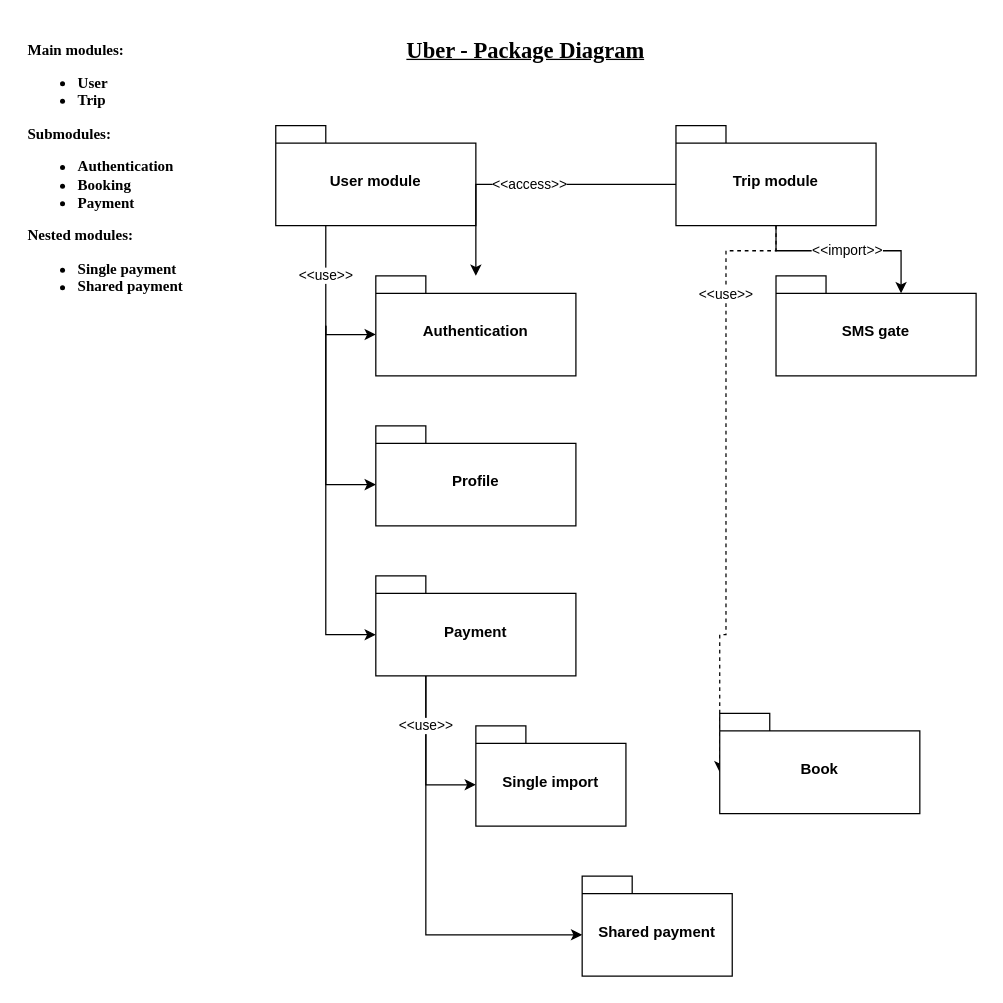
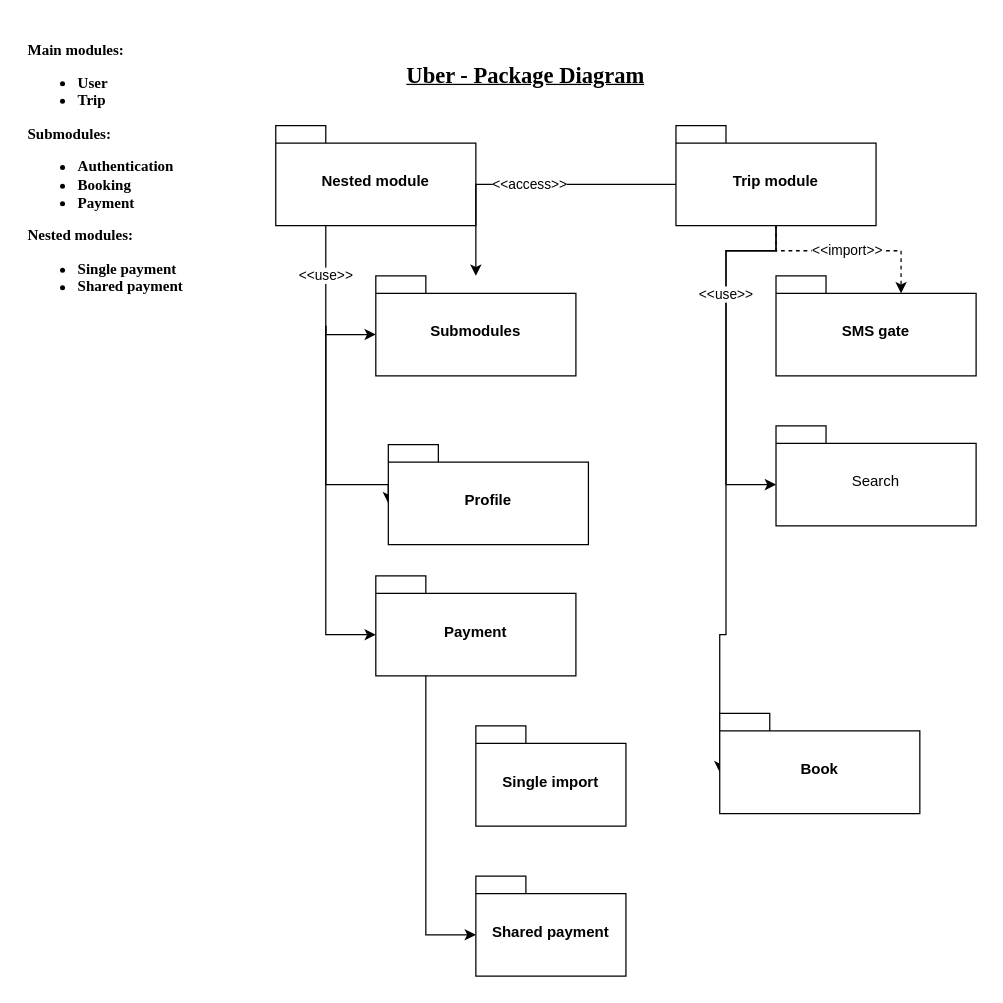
  <mxCell id="0" />
  <mxCell id="1" parent="0" />
  <mxCell id="2" value="Main modules:&lt;br&gt;&lt;ul&gt;&lt;li&gt;User&lt;/li&gt;&lt;li&gt;Trip&lt;/li&gt;&lt;/ul&gt;&lt;div&gt;Submodules:&lt;/div&gt;&lt;div&gt;&lt;ul&gt;&lt;li&gt;Authentication&lt;/li&gt;&lt;li&gt;Booking&lt;/li&gt;&lt;li&gt;Payment&lt;/li&gt;&lt;/ul&gt;&lt;div&gt;Nested modules:&lt;/div&gt;&lt;/div&gt;&lt;div&gt;&lt;ul&gt;&lt;li&gt;Single payment&lt;/li&gt;&lt;li&gt;Shared payment&lt;/li&gt;&lt;/ul&gt;&lt;/div&gt;" style="text;html=1;strokeColor=none;fillColor=none;align=left;verticalAlign=middle;whiteSpace=wrap;rounded=0;fontFamily=Coming Soon;fontSource=https%3A%2F%2Ffonts.googleapis.com%2Fcss%3Ffamily%3DComing%2BSoon;fontStyle=1" parent="1" vertex="1"><mxGeometry x="20" y="20" width="200" height="240" as="geometry" /></mxCell>
- <mxCell id="3" value="&lt;h2&gt;Uber - Package Diagram&lt;/h2&gt;" style="text;html=1;strokeColor=none;fillColor=none;align=center;verticalAlign=middle;whiteSpace=wrap;rounded=0;fontFamily=Coming Soon;fontSource=https%3A%2F%2Ffonts.googleapis.com%2Fcss%3Ffamily%3DComing%2BSoon;fontStyle=5" parent="1" vertex="1"><mxGeometry x="260" y="20" width="320" height="40" as="geometry" /></mxCell>
+ <mxCell id="3" value="&lt;h2&gt;Uber - Package Diagram&lt;/h2&gt;" style="text;html=1;strokeColor=none;fillColor=none;align=center;verticalAlign=middle;whiteSpace=wrap;rounded=0;fontFamily=Coming Soon;fontSource=https%3A%2F%2Ffonts.googleapis.com%2Fcss%3Ffamily%3DComing%2BSoon;fontStyle=5" parent="1" vertex="1"><mxGeometry x="260" y="40" width="320" height="40" as="geometry" /></mxCell>
  <mxCell id="4" value="&amp;lt;&amp;lt;use&amp;gt;&amp;gt;" style="edgeStyle=orthogonalEdgeStyle;rounded=0;orthogonalLoop=1;jettySize=auto;html=1;exitX=0.25;exitY=1;exitDx=0;exitDy=0;exitPerimeter=0;entryX=0;entryY=0;entryDx=0;entryDy=47;entryPerimeter=0;" edge="1" parent="1" source="7" target="13"><mxGeometry x="-0.37" relative="1" as="geometry"><mxPoint as="offset" /></mxGeometry></mxCell>
  <mxCell id="5" style="edgeStyle=orthogonalEdgeStyle;rounded=0;orthogonalLoop=1;jettySize=auto;html=1;entryX=0;entryY=0;entryDx=0;entryDy=47;entryPerimeter=0;" edge="1" parent="1" target="14"><mxGeometry relative="1" as="geometry"><mxPoint x="260" y="260" as="sourcePoint" /><Array as="points"><mxPoint x="260" y="387" /></Array></mxGeometry></mxCell>
  <mxCell id="6" style="edgeStyle=orthogonalEdgeStyle;rounded=0;orthogonalLoop=1;jettySize=auto;html=1;entryX=0;entryY=0;entryDx=0;entryDy=47;entryPerimeter=0;" edge="1" parent="1" target="17"><mxGeometry relative="1" as="geometry"><mxPoint x="260" y="260" as="sourcePoint" /><Array as="points"><mxPoint x="260" y="507" /></Array></mxGeometry></mxCell>
- <mxCell id="7" value="User module" style="shape=folder;fontStyle=1;spacingTop=10;tabWidth=40;tabHeight=14;tabPosition=left;html=1;whiteSpace=wrap;" vertex="1" parent="1"><mxGeometry x="220" y="100" width="160" height="80" as="geometry" /></mxCell>
+ <mxCell id="7" value="Nested module" style="shape=folder;fontStyle=1;spacingTop=10;tabWidth=40;tabHeight=14;tabPosition=left;html=1;whiteSpace=wrap;" vertex="1" parent="1"><mxGeometry x="220" y="100" width="160" height="80" as="geometry" /></mxCell>
  <mxCell id="8" value="&amp;lt;&amp;lt;access&amp;gt;&amp;gt;" style="edgeStyle=orthogonalEdgeStyle;rounded=0;orthogonalLoop=1;jettySize=auto;html=1;exitX=0;exitY=0;exitDx=0;exitDy=47;exitPerimeter=0;" edge="1" parent="1" source="12" target="13"><mxGeometry relative="1" as="geometry" /></mxCell>
- <mxCell id="9" value="&amp;lt;&amp;lt;import&amp;gt;&amp;gt;" style="edgeStyle=orthogonalEdgeStyle;rounded=0;orthogonalLoop=1;jettySize=auto;html=1;exitX=0.5;exitY=1;exitDx=0;exitDy=0;exitPerimeter=0;entryX=0;entryY=0;entryDx=100;entryDy=14;entryPerimeter=0;" edge="1" parent="1" source="12" target="20"><mxGeometry relative="1" as="geometry" /></mxCell>
- <mxCell id="11" value="&amp;lt;&amp;lt;use&amp;gt;&amp;gt;" style="edgeStyle=orthogonalEdgeStyle;rounded=0;orthogonalLoop=1;jettySize=auto;html=1;exitX=0.5;exitY=1;exitDx=0;exitDy=0;exitPerimeter=0;entryX=0;entryY=0;entryDx=0;entryDy=47;entryPerimeter=0;dashed=1;" edge="1" parent="1" source="12" target="22"><mxGeometry x="-0.607" relative="1" as="geometry"><Array as="points"><mxPoint x="620" y="200" /><mxPoint x="580" y="200" /><mxPoint x="580" y="507" /></Array><mxPoint as="offset" /></mxGeometry></mxCell>
+ <mxCell id="9" value="&amp;lt;&amp;lt;import&amp;gt;&amp;gt;" style="edgeStyle=orthogonalEdgeStyle;rounded=0;orthogonalLoop=1;jettySize=auto;html=1;exitX=0.5;exitY=1;exitDx=0;exitDy=0;exitPerimeter=0;entryX=0;entryY=0;entryDx=100;entryDy=14;entryPerimeter=0;dashed=1;" edge="1" parent="1" source="12" target="20"><mxGeometry relative="1" as="geometry" /></mxCell>
+ <mxCell id="10" style="edgeStyle=orthogonalEdgeStyle;rounded=0;orthogonalLoop=1;jettySize=auto;html=1;exitX=0.5;exitY=1;exitDx=0;exitDy=0;exitPerimeter=0;entryX=0;entryY=0;entryDx=0;entryDy=47;entryPerimeter=0;" edge="1" parent="1" source="12" target="21"><mxGeometry relative="1" as="geometry"><Array as="points"><mxPoint x="620" y="200" /><mxPoint x="580" y="200" /><mxPoint x="580" y="387" /></Array></mxGeometry></mxCell>
+ <mxCell id="11" value="&amp;lt;&amp;lt;use&amp;gt;&amp;gt;" style="edgeStyle=orthogonalEdgeStyle;rounded=0;orthogonalLoop=1;jettySize=auto;html=1;exitX=0.5;exitY=1;exitDx=0;exitDy=0;exitPerimeter=0;entryX=0;entryY=0;entryDx=0;entryDy=47;entryPerimeter=0;" edge="1" parent="1" source="12" target="22"><mxGeometry x="-0.607" relative="1" as="geometry"><Array as="points"><mxPoint x="620" y="200" /><mxPoint x="580" y="200" /><mxPoint x="580" y="507" /></Array><mxPoint as="offset" /></mxGeometry></mxCell>
  <mxCell id="12" value="Trip module" style="shape=folder;fontStyle=1;spacingTop=10;tabWidth=40;tabHeight=14;tabPosition=left;html=1;whiteSpace=wrap;" vertex="1" parent="1"><mxGeometry x="540" y="100" width="160" height="80" as="geometry" /></mxCell>
- <mxCell id="13" value="Authentication" style="shape=folder;fontStyle=1;spacingTop=10;tabWidth=40;tabHeight=14;tabPosition=left;html=1;whiteSpace=wrap;" vertex="1" parent="1"><mxGeometry x="300" y="220" width="160" height="80" as="geometry" /></mxCell>
- <mxCell id="14" value="Profile" style="shape=folder;fontStyle=1;spacingTop=10;tabWidth=40;tabHeight=14;tabPosition=left;html=1;whiteSpace=wrap;" vertex="1" parent="1"><mxGeometry x="300" y="340" width="160" height="80" as="geometry" /></mxCell>
+ <mxCell id="13" value="Submodules" style="shape=folder;fontStyle=1;spacingTop=10;tabWidth=40;tabHeight=14;tabPosition=left;html=1;whiteSpace=wrap;" vertex="1" parent="1"><mxGeometry x="300" y="220" width="160" height="80" as="geometry" /></mxCell>
+ <mxCell id="14" value="Profile" style="shape=folder;fontStyle=1;spacingTop=10;tabWidth=40;tabHeight=14;tabPosition=left;html=1;whiteSpace=wrap;" vertex="1" parent="1"><mxGeometry x="310" y="355" width="160" height="80" as="geometry" /></mxCell>
  <mxCell id="15" style="edgeStyle=orthogonalEdgeStyle;rounded=0;orthogonalLoop=1;jettySize=auto;html=1;exitX=0.25;exitY=1;exitDx=0;exitDy=0;exitPerimeter=0;entryX=0;entryY=0;entryDx=0;entryDy=47;entryPerimeter=0;" edge="1" parent="1" source="17" target="19"><mxGeometry relative="1" as="geometry" /></mxCell>
- <mxCell id="16" value="&amp;lt;&amp;lt;use&amp;gt;&amp;gt;" style="edgeStyle=orthogonalEdgeStyle;rounded=0;orthogonalLoop=1;jettySize=auto;html=1;exitX=0.25;exitY=1;exitDx=0;exitDy=0;exitPerimeter=0;entryX=0;entryY=0;entryDx=0;entryDy=47;entryPerimeter=0;" edge="1" parent="1" source="17" target="18"><mxGeometry x="-0.37" relative="1" as="geometry"><mxPoint as="offset" /></mxGeometry></mxCell>
  <mxCell id="17" value="Payment" style="shape=folder;fontStyle=1;spacingTop=10;tabWidth=40;tabHeight=14;tabPosition=left;html=1;whiteSpace=wrap;" vertex="1" parent="1"><mxGeometry x="300" y="460" width="160" height="80" as="geometry" /></mxCell>
  <mxCell id="18" value="Single import" style="shape=folder;fontStyle=1;spacingTop=10;tabWidth=40;tabHeight=14;tabPosition=left;html=1;whiteSpace=wrap;" vertex="1" parent="1"><mxGeometry x="380" y="580" width="120" height="80" as="geometry" /></mxCell>
- <mxCell id="19" value="Shared payment" style="shape=folder;fontStyle=1;spacingTop=10;tabWidth=40;tabHeight=14;tabPosition=left;html=1;whiteSpace=wrap;" vertex="1" parent="1"><mxGeometry x="465" y="700" width="120" height="80" as="geometry" /></mxCell>
+ <mxCell id="19" value="Shared payment" style="shape=folder;fontStyle=1;spacingTop=10;tabWidth=40;tabHeight=14;tabPosition=left;html=1;whiteSpace=wrap;" vertex="1" parent="1"><mxGeometry x="380" y="700" width="120" height="80" as="geometry" /></mxCell>
  <mxCell id="20" value="SMS gate" style="shape=folder;fontStyle=1;spacingTop=10;tabWidth=40;tabHeight=14;tabPosition=left;html=1;whiteSpace=wrap;" vertex="1" parent="1"><mxGeometry x="620" y="220" width="160" height="80" as="geometry" /></mxCell>
+ <mxCell id="21" value="Search" style="shape=folder;fontStyle=0;spacingTop=10;tabWidth=40;tabHeight=14;tabPosition=left;html=1;whiteSpace=wrap;" vertex="1" parent="1"><mxGeometry x="620" y="340" width="160" height="80" as="geometry" /></mxCell>
  <mxCell id="22" value="Book" style="shape=folder;fontStyle=1;spacingTop=10;tabWidth=40;tabHeight=14;tabPosition=left;html=1;whiteSpace=wrap;" vertex="1" parent="1"><mxGeometry x="575" y="570" width="160" height="80" as="geometry" /></mxCell>
